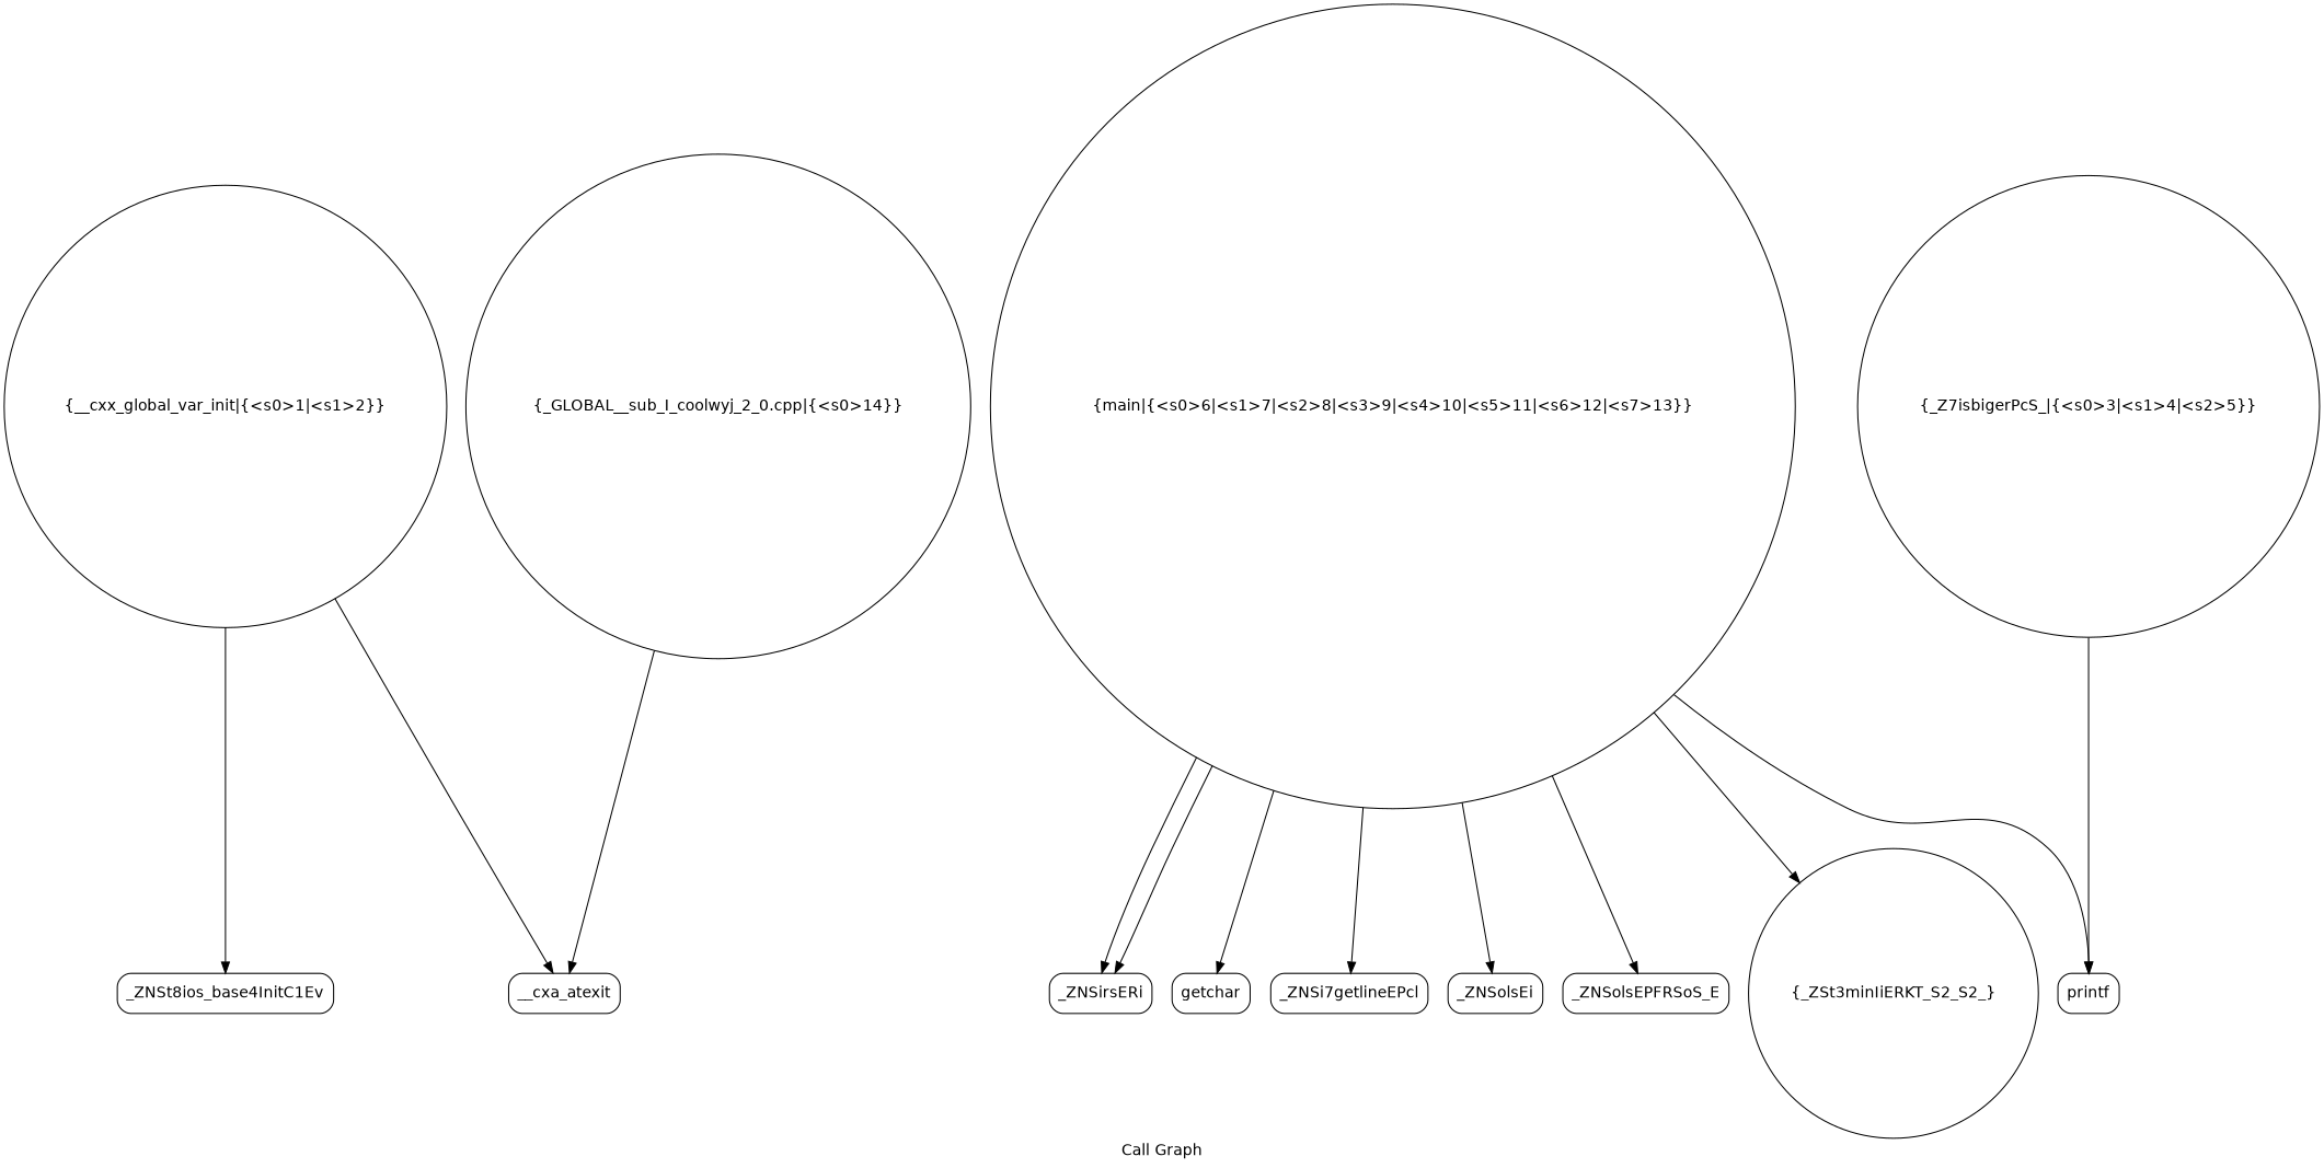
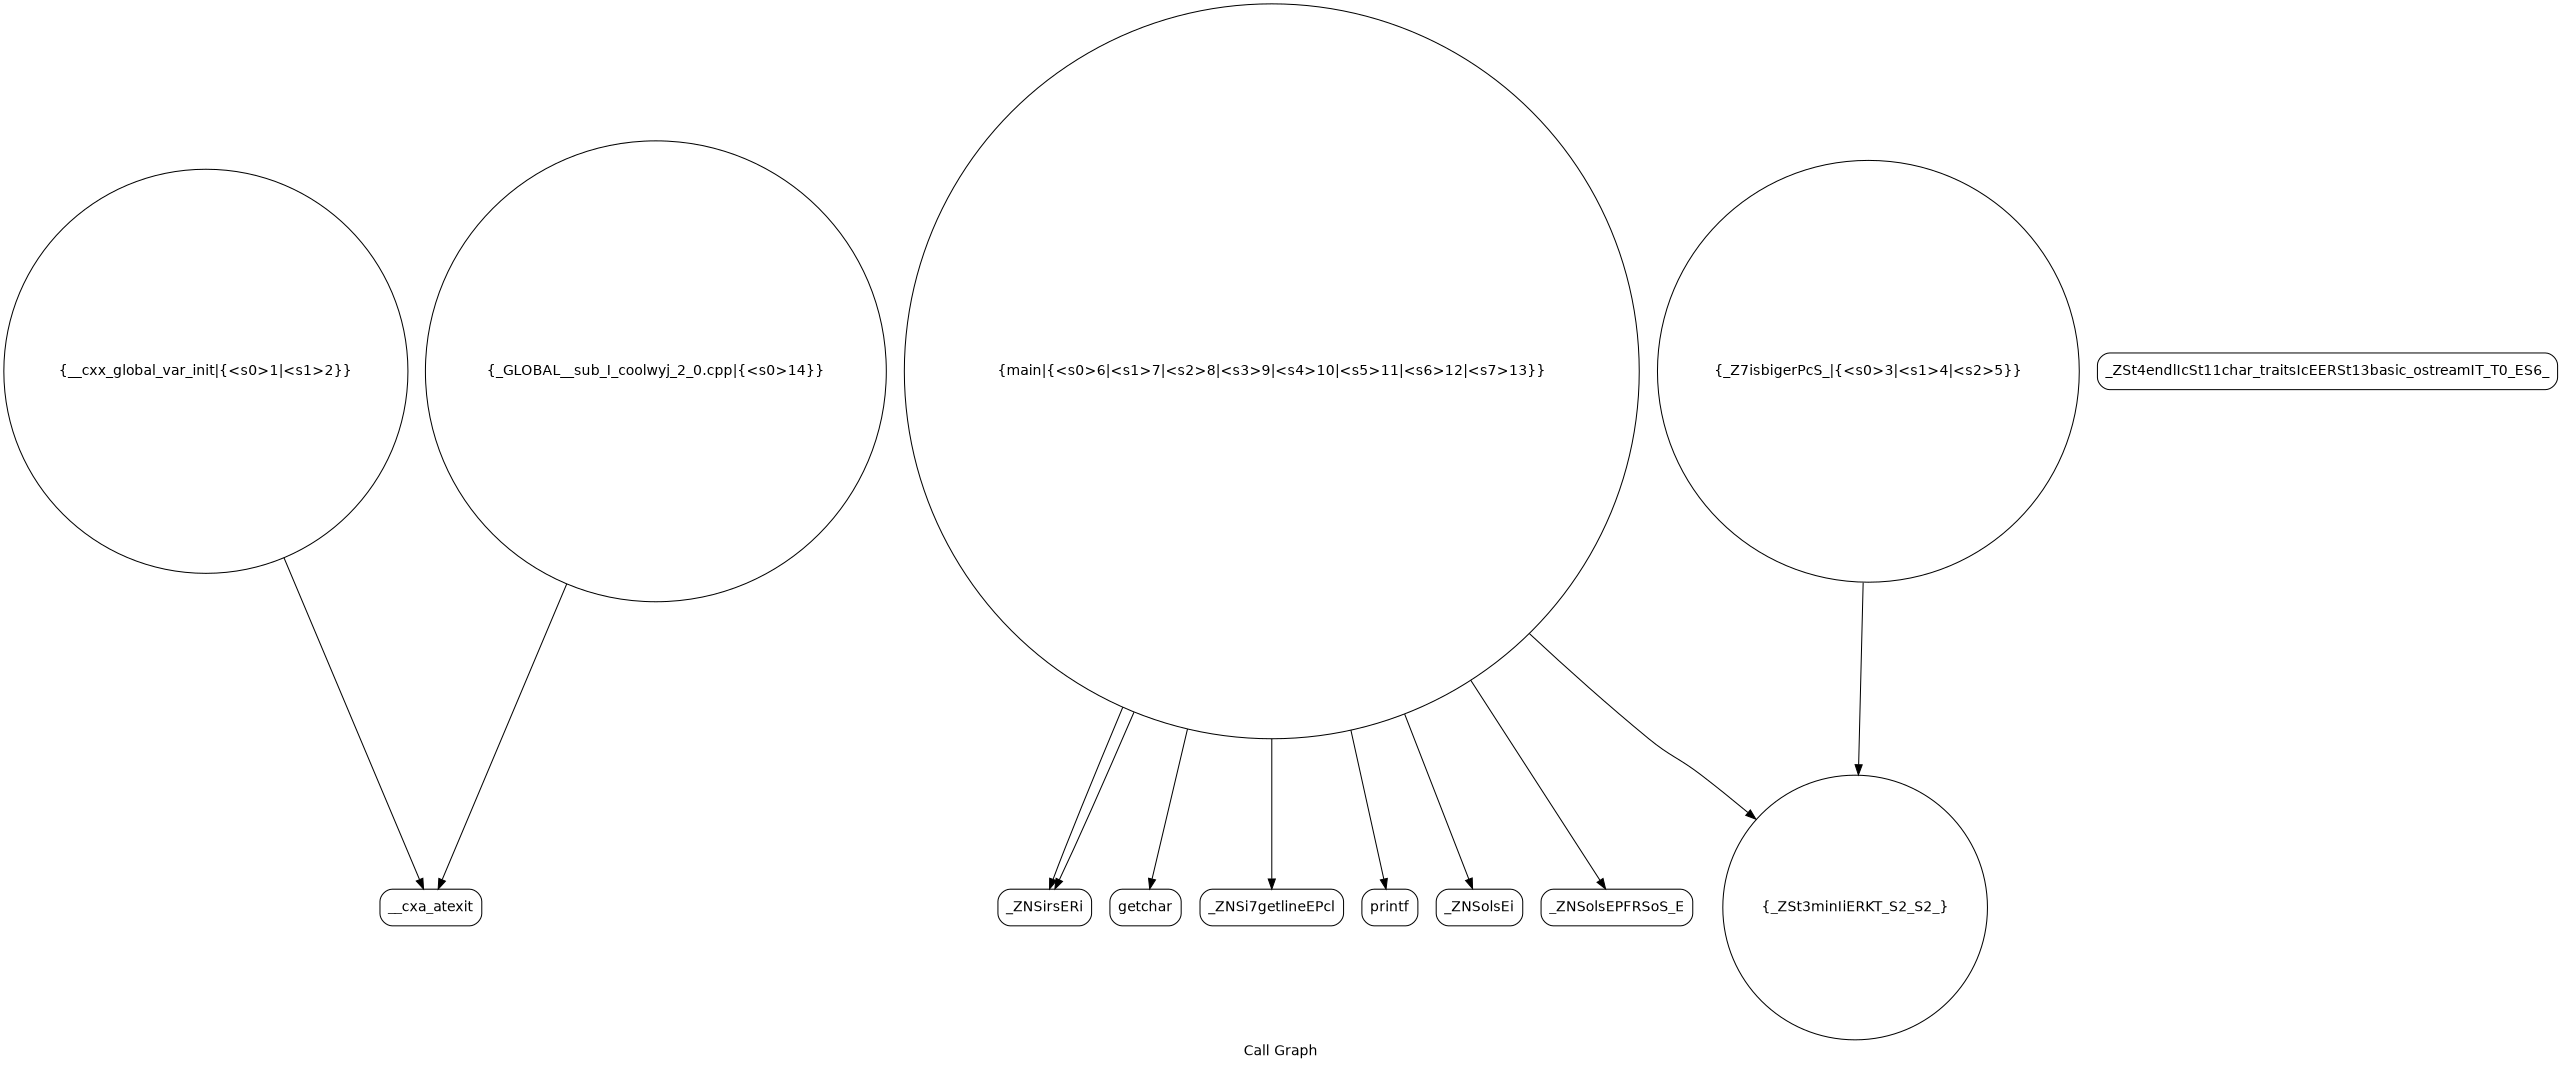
  digraph {
    fontname="DejaVu Sans"
    label="Call Graph"
    node [fontname="DejaVu Sans" shape=Mrecord]
    edge [color=black fontname="DejaVu Sans" tailport=s0]
    n1 [label="{__cxx_global_var_init|{<s0>1|<s1>2}}" shape=circle]
-   n2 [label="{_ZNSt8ios_base4InitC1Ev}"]
    n3 [label="{__cxa_atexit}"]
    n4 [label="{main|{<s0>6|<s1>7|<s2>8|<s3>9|<s4>10|<s5>11|<s6>12|<s7>13}}" shape=circle]
    n5 [label="{_ZNSirsERi}"]
    n6 [label="{getchar}"]
    n7 [label="{_ZNSi7getlineEPcl}"]
    n8 [label="{printf}"]
    n9 [label="{_ZNSolsEi}"]
    n10 [label="{_ZNSolsEPFRSoS_E}"]
    n11 [label="{_ZSt3minIiERKT_S2_S2_}" shape=circle]
    n12 [label="{_Z7isbigerPcS_|{<s0>3|<s1>4|<s2>5}}" shape=circle]
+   n13 [label="{_ZSt4endlIcSt11char_traitsIcEERSt13basic_ostreamIT_T0_ES6_}"]
    n14 [label="{_GLOBAL__sub_I_coolwyj_2_0.cpp|{<s0>14}}" shape=circle]
-   n1 -> n2
    n1 -> n3 [tailport=s1]
    n4 -> n5
    n4 -> n5 [tailport=s1]
    n4 -> n6 [tailport=s2]
    n4 -> n7 [tailport=s3]
    n4 -> n8 [tailport=s5]
    n4 -> n9 [tailport=s6]
    n4 -> n10 [tailport=s7]
    n4 -> n11 [tailport=s4]
-   n12 -> n8 [tailport=s2]
+   n12 -> n11 [tailport=s2]
    n14 -> n3
  }
